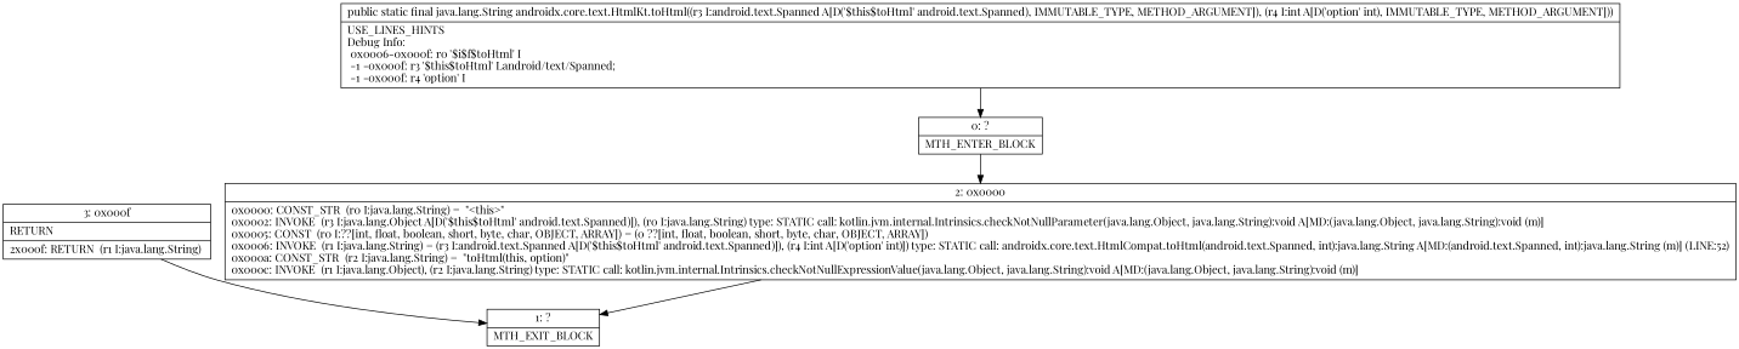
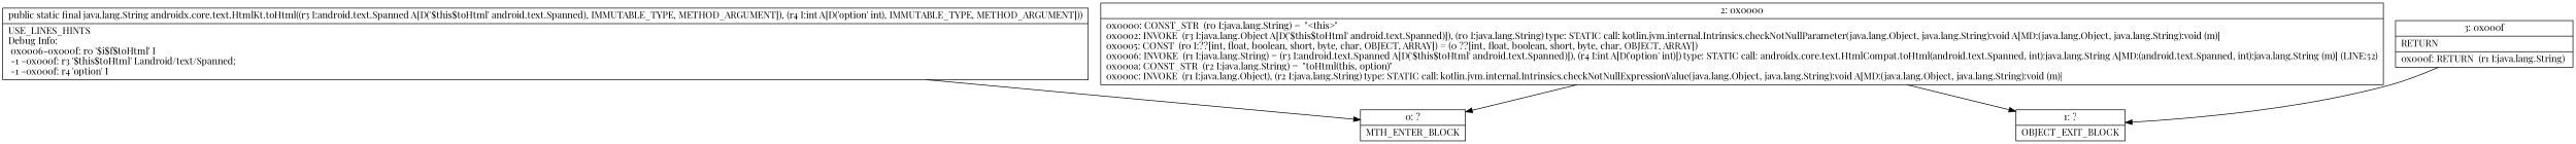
  digraph {
    fontname="Playfair Display"
    node [fontname="Playfair Display" shape=record]
    edge [fontname="Playfair Display"]
    n1 [label="{0\:\ ?|MTH_ENTER_BLOCK\l}"]
    n2 [label="{2\:\ 0x0000|0x0000: CONST_STR  (r0 I:java.lang.String) =  \"\<this\>\" \l0x0002: INVOKE  (r3 I:java.lang.Object A[D('$this$toHtml' android.text.Spanned)]), (r0 I:java.lang.String) type: STATIC call: kotlin.jvm.internal.Intrinsics.checkNotNullParameter(java.lang.Object, java.lang.String):void A[MD:(java.lang.Object, java.lang.String):void (m)]\l0x0005: CONST  (r0 I:??[int, float, boolean, short, byte, char, OBJECT, ARRAY]) = (0 ??[int, float, boolean, short, byte, char, OBJECT, ARRAY]) \l0x0006: INVOKE  (r1 I:java.lang.String) = (r3 I:android.text.Spanned A[D('$this$toHtml' android.text.Spanned)]), (r4 I:int A[D('option' int)]) type: STATIC call: androidx.core.text.HtmlCompat.toHtml(android.text.Spanned, int):java.lang.String A[MD:(android.text.Spanned, int):java.lang.String (m)] (LINE:52)\l0x000a: CONST_STR  (r2 I:java.lang.String) =  \"toHtml(this, option)\" \l0x000c: INVOKE  (r1 I:java.lang.Object), (r2 I:java.lang.String) type: STATIC call: kotlin.jvm.internal.Intrinsics.checkNotNullExpressionValue(java.lang.Object, java.lang.String):void A[MD:(java.lang.Object, java.lang.String):void (m)]\l}"]
-   n3 [label="{1\:\ ?|MTH_EXIT_BLOCK\l}"]
-   n4 [label="{3\:\ 0x000f|RETURN\l|2x000f: RETURN  (r1 I:java.lang.String) \l}"]
+   n3 [label="{1\:\ ?|OBJECT_EXIT_BLOCK\l}"]
+   n4 [label="{3\:\ 0x000f|RETURN\l|0x000f: RETURN  (r1 I:java.lang.String) \l}"]
    n5 [label="{public static final java.lang.String androidx.core.text.HtmlKt.toHtml((r3 I:android.text.Spanned A[D('$this$toHtml' android.text.Spanned), IMMUTABLE_TYPE, METHOD_ARGUMENT]), (r4 I:int A[D('option' int), IMMUTABLE_TYPE, METHOD_ARGUMENT]))  | USE_LINES_HINTS\lDebug Info:\l  0x0006\-0x000f: r0 '$i$f$toHtml' I\l  \-1 \-0x000f: r3 '$this$toHtml' Landroid\/text\/Spanned;\l  \-1 \-0x000f: r4 'option' I\l}"]
-   n1 -> n2
+   n2 -> n1
    n2 -> n3
    n4 -> n3
    n5 -> n1
  }
